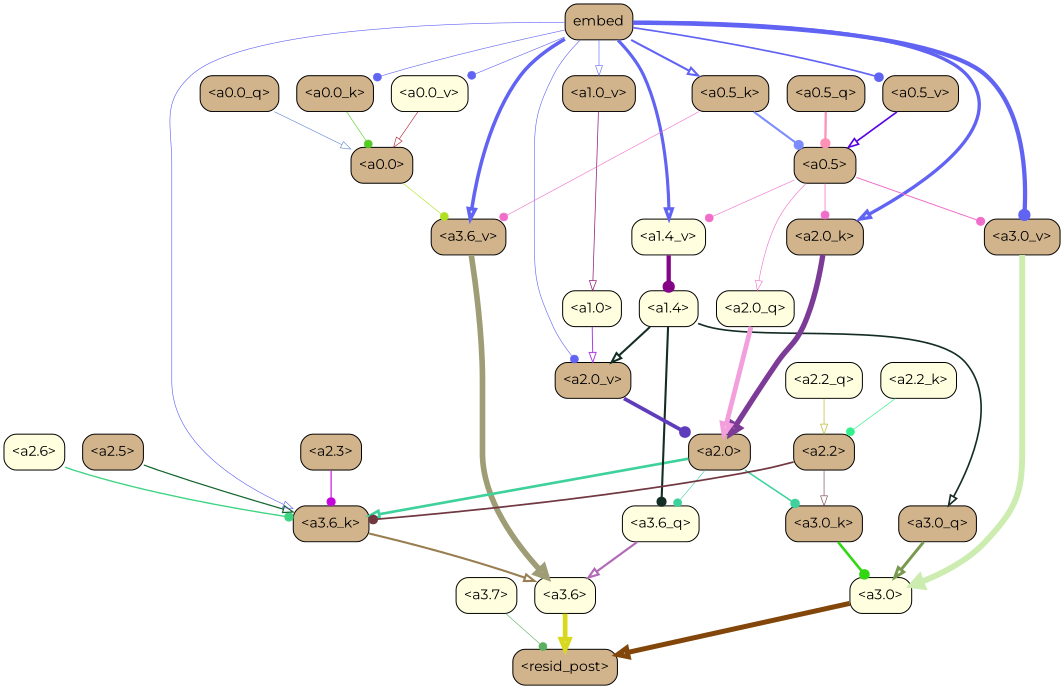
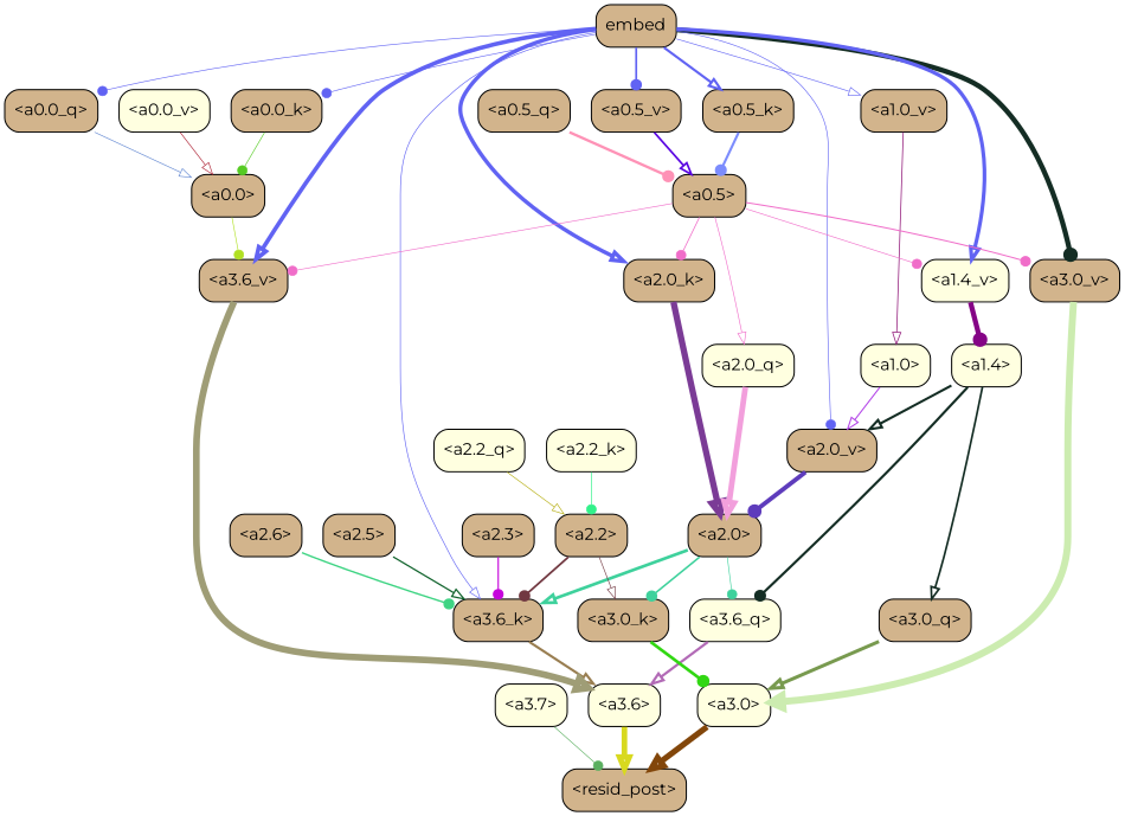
  strict digraph {
    fontname=Montserrat
    splines=true
    node [color=black fillcolor=tan fontname=Montserrat shape=box style="filled, rounded"]
    edge [arrowhead=onormal color="#6163f3" fontname=Montserrat penwidth=0.6]
    "<a3.7>" [fillcolor=lightyellow]
    "<resid_post>"
    "<a3.6>" [fillcolor=lightyellow]
    "<a3.0>" [fillcolor=lightyellow]
    "<a3.6_q>" [fillcolor=lightyellow]
    "<a3.0_q>"
    "<a3.6_k>"
    "<a3.0_k>"
    "<a3.6_v>"
    "<a3.0_v>"
    "<a2.0>"
    "<a1.4>" [fillcolor=lightyellow]
    "<a2.0_v>"
-   "<a2.6>" [fillcolor=lightyellow]
+   "<a2.6>"
    "<a2.5>"
    "<a2.3>"
    "<a2.2>"
    embed
    "<a2.0_k>"
    "<a1.4_v>" [fillcolor=lightyellow]
    "<a1.0_v>"
    "<a0.5_k>"
    "<a0.0_k>"
    "<a0.5_v>"
    "<a0.0_v>" [fillcolor=lightyellow]
    "<a2.0_q>" [fillcolor=lightyellow]
    "<a1.0>" [fillcolor=lightyellow]
    "<a0.5>"
    "<a0.0>"
    "<a2.2_q>" [fillcolor=lightyellow]
    "<a2.2_k>" [fillcolor=lightyellow]
    "<a0.5_q>"
    "<a0.0_q>"
    "<a3.7>" -> "<resid_post>" [arrowhead=dot color="#5baf60"]
    "<a3.6>" -> "<resid_post>" [color="#d8d91f" penwidth=4.748674273490906]
    "<a3.0>" -> "<resid_post>" [color="#82460a" penwidth=5.004031300544739]
    "<a3.6_q>" -> "<a3.6>" [color="#b26ab6" penwidth=2.1656854450702667]
    "<a3.0_q>" -> "<a3.0>" [color="#789a4f" penwidth=2.95696559548378]
    "<a3.6_k>" -> "<a3.6>" [color="#997e51" penwidth=2.086437076330185]
    "<a3.0_k>" -> "<a3.0>" [arrowhead=dot color="#31d712" penwidth=2.5988530814647675]
    "<a3.6_v>" -> "<a3.6>" [color="#9f9d76" penwidth=5.669987380504608]
    "<a3.0_v>" -> "<a3.0>" [color="#ccecb0" penwidth=5.9515902400016785 arrowhead=""]
    "<a2.0>" -> "<a3.6_q>" [arrowhead=dot color="#3ed19c"]
    "<a2.0>" -> "<a3.6_k>" [color="#3ed19c" penwidth=2.6423546075820923]
    "<a2.0>" -> "<a3.0_k>" [arrowhead=dot color="#3ed19c" penwidth=1.5482127666473389]
    "<a1.4>" -> "<a3.6_q>" [arrowhead=dot color="#142d24" penwidth=2.1035547256469727]
    "<a1.4>" -> "<a3.0_q>" [color="#142d24" penwidth=1.6541699171066284]
    "<a1.4>" -> "<a2.0_v>" [color="#142d24" penwidth=2.048949420452118]
    "<a2.0_v>" -> "<a2.0>" [arrowhead=dot color="#5e3cbc" penwidth=3.76983106136322]
    "<a2.6>" -> "<a3.6_k>" [arrowhead=dot color="#3ed483" penwidth=1.3718644380569458]
    "<a2.5>" -> "<a3.6_k>" [color="#12642e" penwidth=1.231603980064392]
    "<a2.3>" -> "<a3.6_k>" [arrowhead=dot color="#c504db" penwidth=1.1117559671401978]
    "<a2.2>" -> "<a3.6_k>" [arrowhead=dot color="#713841" penwidth=1.7315057516098022]
    "<a2.2>" -> "<a3.0_k>" [color="#713841"]
    embed -> "<a3.6_k>" [penwidth=0.6229734420776367]
    embed -> "<a3.6_v>" [penwidth=3.56406831741333]
-   embed -> "<a3.0_v>" [arrowhead=dot penwidth=4.293717980384827]
+   embed -> "<a3.0_v>" [arrowhead=dot color="#142d24" penwidth=4.293717980384827]
    embed -> "<a2.0_v>" [arrowhead=dot]
    embed -> "<a2.0_k>" [penwidth=3.348647713661194]
    embed -> "<a1.4_v>" [penwidth=3.1658360958099365]
    embed -> "<a1.0_v>"
    embed -> "<a0.5_k>" [penwidth=2.0782761573791504]
    embed -> "<a0.0_k>" [arrowhead=dot]
    embed -> "<a0.5_v>" [arrowhead=dot penwidth=1.6795666217803955]
-   embed -> "<a0.0_v>" [arrowhead=dot]
+   embed -> "<a0.0_q>" [arrowhead=dot]
    "<a2.0_k>" -> "<a2.0>" [color="#7b3b96" penwidth=5.364346981048584]
    "<a1.4_v>" -> "<a1.4>" [arrowhead=dot color="#850486" penwidth=4.295930981636047]
    "<a1.0_v>" -> "<a1.0>" [color="#931d7c" penwidth=0.7506231069564819]
    "<a0.5_k>" -> "<a0.5>" [arrowhead=dot color="#7c8cfd" penwidth=2.078277349472046]
    "<a0.0_k>" -> "<a0.0>" [arrowhead=dot color="#56cb23"]
    "<a0.5_v>" -> "<a0.5>" [color="#5a05e2" penwidth=1.6795680522918701]
    "<a0.0_v>" -> "<a0.0>" [color="#ab1c2f"]
    "<a2.0_q>" -> "<a2.0>" [color="#f29fdc" penwidth=4.801594913005829]
    "<a1.0>" -> "<a2.0_v>" [color="#b243e7" penwidth=1.0333166718482971]
-   "<a0.5_k>" -> "<a3.6_v>" [arrowhead=dot color="#f06dc9"]
+   "<a0.5>" -> "<a3.6_v>" [arrowhead=dot color="#f06dc9"]
    "<a0.5>" -> "<a3.0_v>" [arrowhead=dot color="#f06dc9" penwidth=0.9916514158248901]
    "<a0.5>" -> "<a2.0_k>" [arrowhead=dot color="#f06dc9" penwidth=0.7479127645492554]
    "<a0.5>" -> "<a1.4_v>" [arrowhead=dot color="#f06dc9"]
    "<a0.5>" -> "<a2.0_q>" [color="#f06dc9"]
    "<a0.0>" -> "<a3.6_v>" [arrowhead=dot color="#b0e022"]
    "<a2.2_q>" -> "<a2.2>" [color="#b4ad0e" penwidth=0.6068362593650818]
    "<a2.2_k>" -> "<a2.2>" [arrowhead=dot color="#32f18a" penwidth=0.6648573875427246]
    "<a0.5_q>" -> "<a0.5>" [arrowhead=dot color="#fe92b6" penwidth=2.30334210395813]
    "<a0.0_q>" -> "<a0.0>" [color="#6086d1"]
  }
